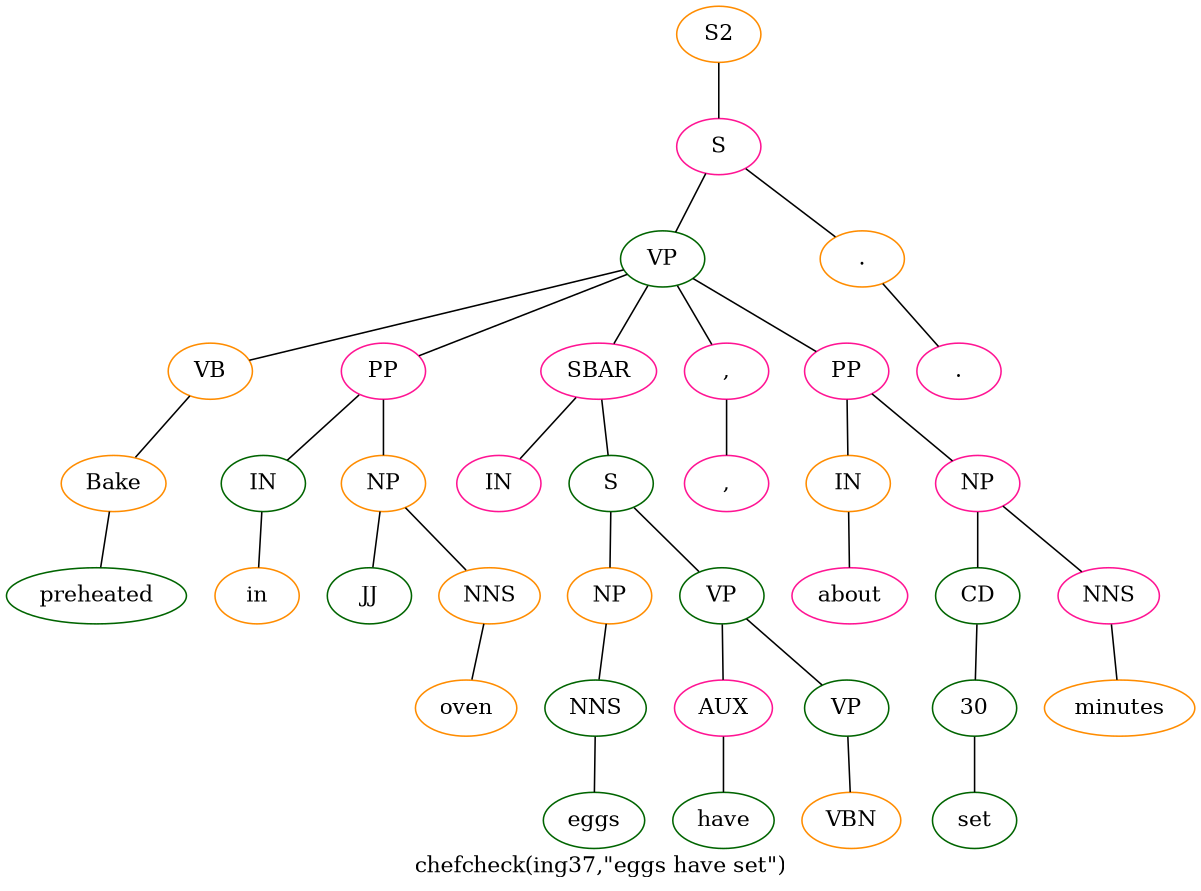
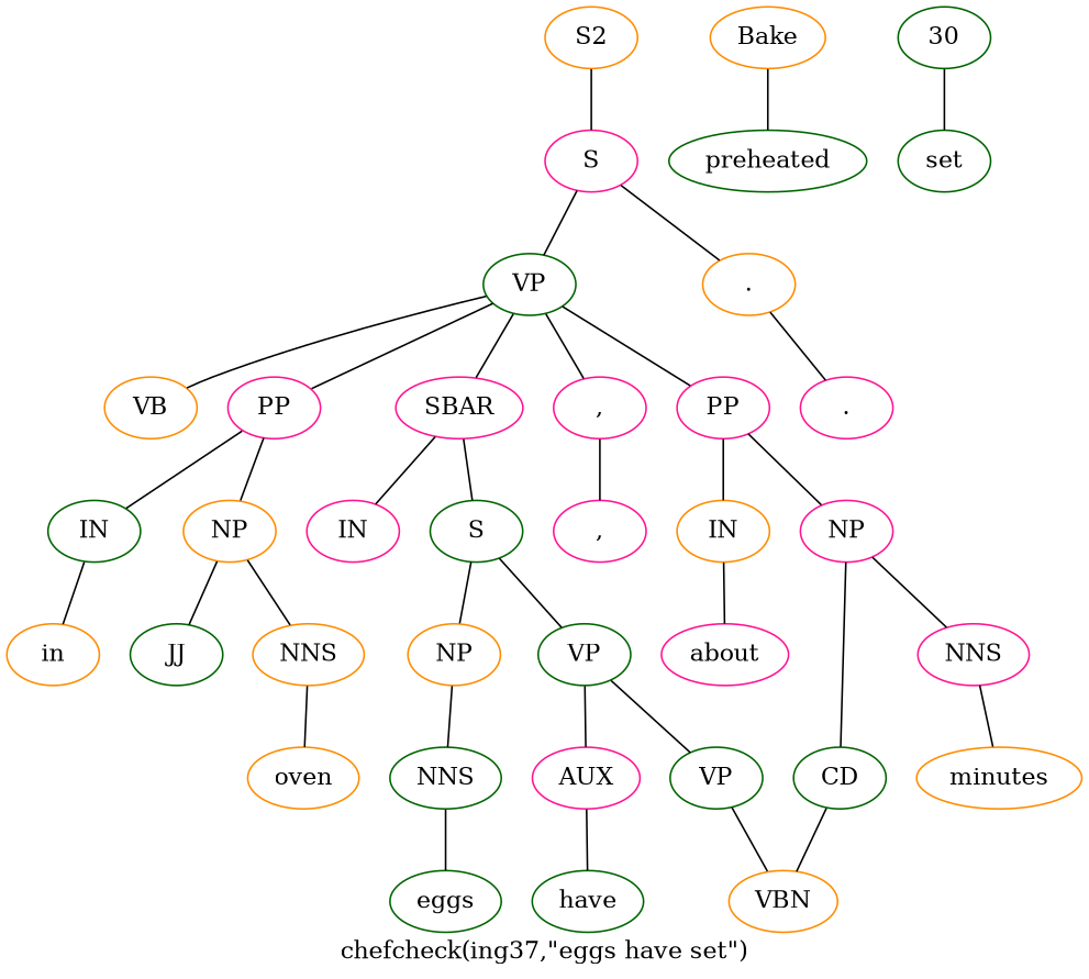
  graph {
    label="chefcheck(ing37,\"eggs have set\")"
    node [color=darkgreen]
    n1 [color=darkorange label=S2]
    n2 [color=deeppink label=S]
    n3 [label=VP]
    n4 [color=darkorange label="."]
    n5 [color=darkorange label=VB]
    n6 [color=deeppink label=PP]
    n7 [color=deeppink label=SBAR]
    n8 [color=deeppink label=","]
    n9 [color=deeppink label=PP]
    n10 [color=deeppink label="."]
    n11 [color=darkorange label=Bake]
    n12 [label=IN]
    n13 [color=darkorange label=NP]
    n14 [color=deeppink label=IN]
    n15 [label=S]
    n16 [color=deeppink label=","]
    n17 [color=darkorange label=IN]
    n18 [color=deeppink label=NP]
    n19 [label=preheated]
    n20 [color=darkorange label=in]
    n21 [label=JJ]
    n22 [color=darkorange label=NNS]
    n23 [color=darkorange label=oven]
    n24 [color=darkorange label=NP]
    n25 [label=VP]
    n26 [label=NNS]
    n27 [color=deeppink label=AUX]
    n28 [label=VP]
    n29 [label=eggs]
    n30 [label=have]
    n31 [color=darkorange label=VBN]
    n32 [label=set]
    n33 [color=deeppink label=about]
    n34 [label=CD]
    n35 [color=deeppink label=NNS]
    n36 [label=30]
    n37 [color=darkorange label=minutes]
    n1 -- n2
    n2 -- n3
    n2 -- n4
    n3 -- n5
    n3 -- n6
    n3 -- n7
    n3 -- n8
    n3 -- n9
    n4 -- n10
-   n5 -- n11
    n6 -- n12
    n6 -- n13
    n7 -- n14
    n7 -- n15
    n8 -- n16
    n9 -- n17
    n9 -- n18
    n11 -- n19
    n12 -- n20
    n13 -- n21
    n13 -- n22
    n15 -- n24
    n15 -- n25
    n17 -- n33
    n18 -- n34
    n18 -- n35
    n22 -- n23
    n24 -- n26
    n25 -- n27
    n25 -- n28
    n26 -- n29
    n27 -- n30
    n28 -- n31
-   n34 -- n36
+   n34 -- n31
    n35 -- n37
    n36 -- n32
  }
